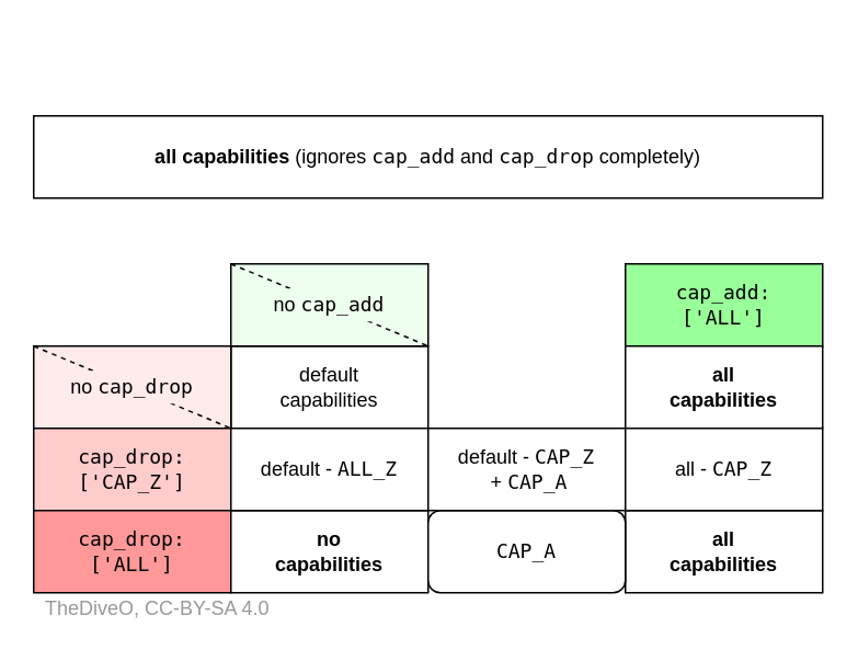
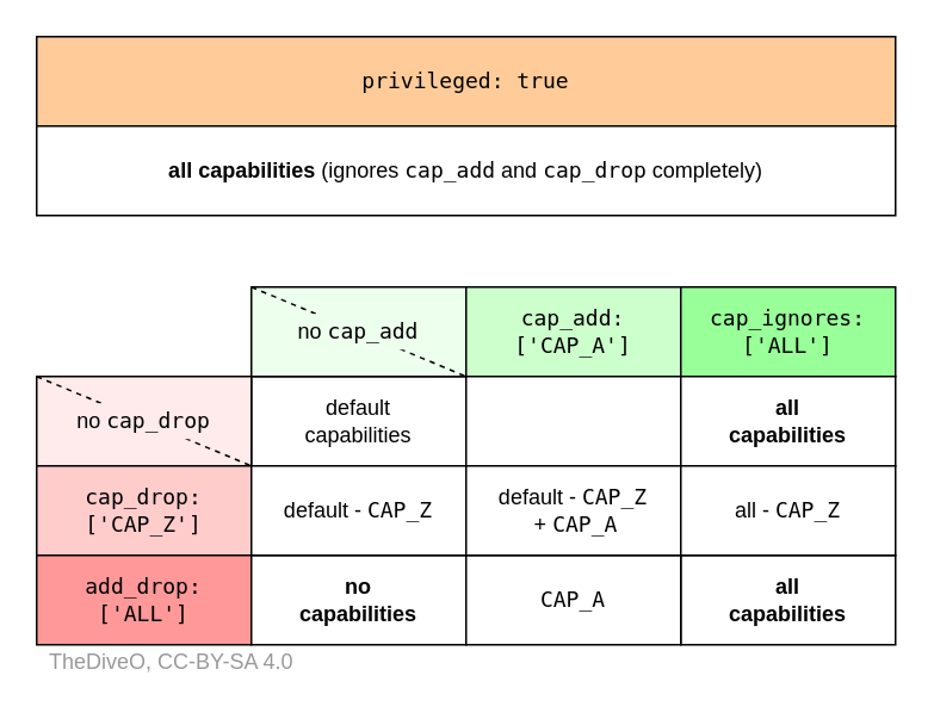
  <mxCell id="0" />
  <mxCell id="1" parent="0" />
  <mxCell id="2" value="default&lt;br&gt;capabilities" style="rounded=0;whiteSpace=wrap;html=1;" parent="1" vertex="1"><mxGeometry x="140" y="210" width="120" height="50" as="geometry" /></mxCell>
  <mxCell id="3" value="" style="rounded=0;whiteSpace=wrap;html=1;fillColor=#EDFFED;" parent="1" vertex="1"><mxGeometry x="140" y="160" width="120" height="50" as="geometry" /></mxCell>
- <mxCell id="5" value="&lt;font face=&quot;monospace&quot;&gt;cap_add:&lt;br&gt;['ALL']&lt;/font&gt;" style="rounded=0;whiteSpace=wrap;html=1;fillColor=#99FF99;" parent="1" vertex="1"><mxGeometry x="380" y="160" width="120" height="50" as="geometry" /></mxCell>
+ <mxCell id="4" value="&lt;font face=&quot;monospace&quot;&gt;cap_add:&lt;br&gt;['CAP_A']&lt;/font&gt;" style="rounded=0;whiteSpace=wrap;html=1;fillColor=#CCFFCC;" parent="1" vertex="1"><mxGeometry x="260" y="160" width="120" height="50" as="geometry" /></mxCell>
+ <mxCell id="5" value="&lt;font face=&quot;monospace&quot;&gt;cap_ignores:&lt;br&gt;['ALL']&lt;/font&gt;" style="rounded=0;whiteSpace=wrap;html=1;fillColor=#99FF99;" parent="1" vertex="1"><mxGeometry x="380" y="160" width="120" height="50" as="geometry" /></mxCell>
  <mxCell id="6" value="" style="rounded=0;whiteSpace=wrap;html=1;fillColor=#FFEBEB;" parent="1" vertex="1"><mxGeometry y="210" width="120" height="50" as="geometry" x="20" /></mxCell>
  <mxCell id="7" value="" style="endArrow=none;html=1;rounded=0;fontFamily=monospace;exitX=0;exitY=0;exitDx=0;exitDy=0;entryX=1;entryY=0;entryDx=0;entryDy=0;dashed=1;" parent="1" source="6" edge="1"><mxGeometry width="50" height="50" relative="1" as="geometry"><mxPoint x="210" y="440" as="sourcePoint" /><mxPoint x="140" y="260" as="targetPoint" /></mxGeometry></mxCell>
  <mxCell id="8" value="&lt;font face=&quot;monospace&quot;&gt;cap_drop:&lt;br&gt;['CAP_Z']&lt;/font&gt;" style="rounded=0;whiteSpace=wrap;html=1;fillColor=#FFCCCC;" parent="1" vertex="1"><mxGeometry y="260" width="120" height="50" as="geometry" x="20" /></mxCell>
- <mxCell id="9" value="&lt;font face=&quot;monospace&quot;&gt;cap_drop:&lt;br&gt;['ALL']&lt;/font&gt;" style="rounded=0;whiteSpace=wrap;html=1;fillColor=#FF9999;" parent="1" vertex="1"><mxGeometry y="310" width="120" height="50" as="geometry" x="20" /></mxCell>
+ <mxCell id="9" value="&lt;font face=&quot;monospace&quot;&gt;add_drop:&lt;br&gt;['ALL']&lt;/font&gt;" style="rounded=0;whiteSpace=wrap;html=1;fillColor=#FF9999;" parent="1" vertex="1"><mxGeometry y="310" width="120" height="50" as="geometry" x="20" /></mxCell>
  <mxCell id="10" value="&lt;b&gt;all&lt;br&gt;capabilities&lt;/b&gt;" style="rounded=0;whiteSpace=wrap;html=1;" parent="1" vertex="1"><mxGeometry x="380" y="210" width="120" height="50" as="geometry" /></mxCell>
  <mxCell id="11" value="&lt;b&gt;all&lt;br&gt;capabilities&lt;/b&gt;" style="rounded=0;whiteSpace=wrap;html=1;fillColor=#FFFFFF;" parent="1" vertex="1"><mxGeometry x="380" y="310" width="120" height="50" as="geometry" /></mxCell>
  <mxCell id="12" value="&lt;b&gt;no&lt;br&gt;capabilities&lt;/b&gt;" style="rounded=0;whiteSpace=wrap;html=1;" parent="1" vertex="1"><mxGeometry x="140" y="310" width="120" height="50" as="geometry" /></mxCell>
- <mxCell id="13" value="&lt;font face=&quot;monospace&quot;&gt;CAP_A&lt;/font&gt;" style="whiteSpace=wrap;html=1;rounded=1;" parent="1" vertex="1"><mxGeometry x="260" y="310" width="120" height="50" as="geometry" /></mxCell>
- <mxCell id="14" value="default -&amp;nbsp;&lt;font face=&quot;monospace&quot;&gt;ALL_Z&lt;/font&gt;" style="rounded=0;whiteSpace=wrap;html=1;" parent="1" vertex="1"><mxGeometry x="140" y="260" width="120" height="50" as="geometry" /></mxCell>
+ <mxCell id="13" value="&lt;font face=&quot;monospace&quot;&gt;CAP_A&lt;/font&gt;" style="rounded=0;whiteSpace=wrap;html=1;" parent="1" vertex="1"><mxGeometry x="260" y="310" width="120" height="50" as="geometry" /></mxCell>
+ <mxCell id="14" value="default -&amp;nbsp;&lt;font face=&quot;monospace&quot;&gt;CAP_Z&lt;/font&gt;" style="rounded=0;whiteSpace=wrap;html=1;" parent="1" vertex="1"><mxGeometry x="140" y="260" width="120" height="50" as="geometry" /></mxCell>
  <mxCell id="15" value="default -&amp;nbsp;&lt;span style=&quot;font-family: monospace&quot;&gt;CAP_Z&lt;/span&gt;&lt;br&gt;&amp;nbsp;+&amp;nbsp;&lt;font face=&quot;monospace&quot;&gt;CAP_A&lt;/font&gt;" style="rounded=0;whiteSpace=wrap;html=1;" parent="1" vertex="1"><mxGeometry x="260" y="260" width="120" height="50" as="geometry" /></mxCell>
  <mxCell id="16" value="all -&amp;nbsp;&lt;font face=&quot;monospace&quot;&gt;CAP_Z&lt;/font&gt;" style="rounded=0;whiteSpace=wrap;html=1;" parent="1" vertex="1"><mxGeometry x="380" y="260" width="120" height="50" as="geometry" /></mxCell>
+ <mxCell id="17" value="&lt;font face=&quot;monospace&quot;&gt;privileged: true&lt;/font&gt;" style="rounded=0;whiteSpace=wrap;html=1;fillColor=#FFCC99;" parent="1" vertex="1"><mxGeometry width="480" height="50" as="geometry" x="20" y="20" /></mxCell>
  <mxCell id="18" value="&lt;b&gt;all capabilities&lt;/b&gt; (ignores &lt;font face=&quot;monospace&quot;&gt;cap_add&lt;/font&gt; and &lt;font face=&quot;monospace&quot;&gt;cap_drop&lt;/font&gt; completely)" style="rounded=0;whiteSpace=wrap;html=1;" parent="1" vertex="1"><mxGeometry y="70" width="480" height="50" as="geometry" x="20" /></mxCell>
  <mxCell id="19" value="TheDiveO, CC-BY-SA 4.0" style="text;html=1;resizable=0;autosize=1;align=center;verticalAlign=middle;points=[];fillColor=none;strokeColor=none;rounded=0;fontColor=#999999;" parent="1" vertex="1"><mxGeometry y="360" width="150" height="20" as="geometry" x="20" /></mxCell>
  <mxCell id="20" value="no&amp;nbsp;&lt;font face=&quot;monospace&quot;&gt;cap_drop&lt;/font&gt;" style="text;html=1;strokeColor=none;align=center;verticalAlign=middle;whiteSpace=wrap;rounded=0;fillColor=#FFEBEB;" vertex="1" parent="1"><mxGeometry x="40" y="225" width="80" height="20" as="geometry" /></mxCell>
  <mxCell id="21" value="" style="endArrow=none;html=1;rounded=0;fontFamily=monospace;exitX=0;exitY=0;exitDx=0;exitDy=0;entryX=1;entryY=1;entryDx=0;entryDy=0;dashed=1;" edge="1" parent="1" source="3" target="3"><mxGeometry width="50" height="50" relative="1" as="geometry"><mxPoint x="140" y="160" as="sourcePoint" /><mxPoint x="260" y="210" as="targetPoint" /></mxGeometry></mxCell>
  <mxCell id="22" value="no&amp;nbsp;&lt;font face=&quot;monospace&quot;&gt;cap_add&lt;/font&gt;" style="text;html=1;strokeColor=none;align=center;verticalAlign=middle;whiteSpace=wrap;rounded=0;fillColor=#EDFFED;" vertex="1" parent="1"><mxGeometry x="160" y="175" width="80" height="20" as="geometry" /></mxCell>
